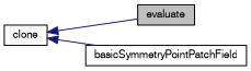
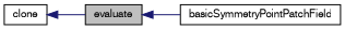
  digraph {
    rankdir=LR
    node [color=black fontname=FreeSans fontsize=10 shape=record]
    edge [color=midnightblue dir=back fontname=FreeSans fontsize=10 labelfontname=FreeSans labelfontsize=10 style=solid]
    n1 [fillcolor=grey75 fontcolor=black height=0.2 label=evaluate style=filled width=0.4]
    n2 [height=0.2 label=basicSymmetryPointPatchField width=0.4]
    n3 [height=0.2 label=clone width=0.4]
-   n3 -> n2
+   n1 -> n2
    n3 -> n1
  }
